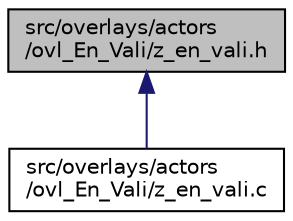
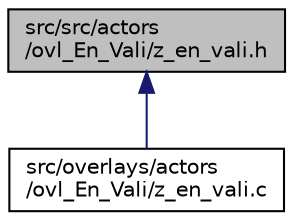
  digraph {
    node [color=black fontname=Helvetica fontsize=10 shape=record style=filled]
-   n1 [fillcolor=grey75 fontcolor=black height=0.2 label="src/overlays/actors\l/ovl_En_Vali/z_en_vali.h" width=0.4]
+   n1 [fillcolor=grey75 fontcolor=black height=0.2 label="src/src/actors\l/ovl_En_Vali/z_en_vali.h" width=0.4]
    n2 [fillcolor=white height=0.2 label="src/overlays/actors\l/ovl_En_Vali/z_en_vali.c" width=0.4]
    n1 -> n2 [color=midnightblue dir=back fontname=Helvetica fontsize=10 labelfontname=Helvetica labelfontsize=10 style=solid]
  }
